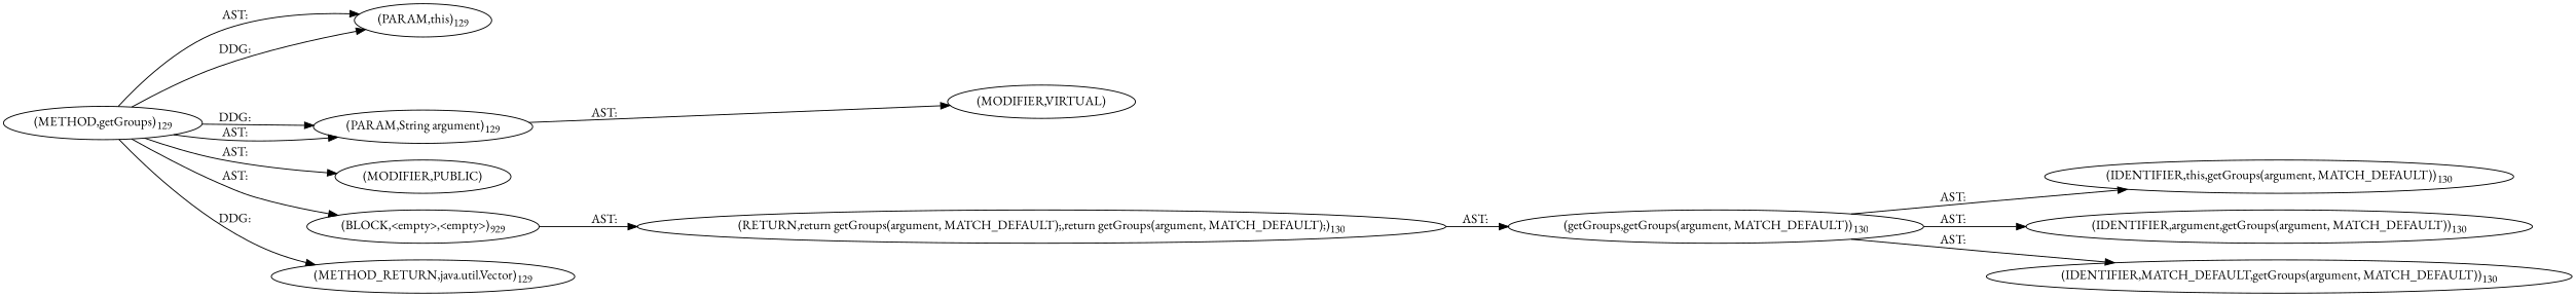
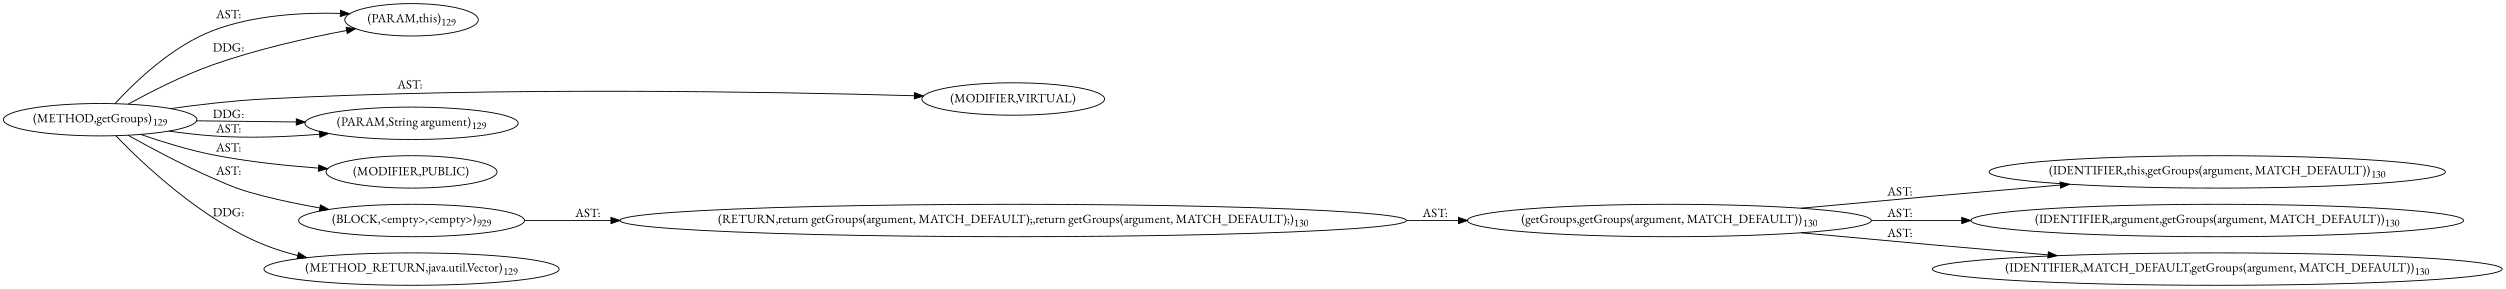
  digraph {
    fontname="EB Garamond"
    rankdir=LR
    node [fontname="EB Garamond"]
    edge [fontname="EB Garamond"]
    n1 [label=<(METHOD,getGroups)<SUB>129</SUB>>]
    n2 [label=<(PARAM,this)<SUB>129</SUB>>]
    n3 [label=<(PARAM,String argument)<SUB>129</SUB>>]
    n4 [label=<(BLOCK,&lt;empty&gt;,&lt;empty&gt;)<SUB>929</SUB>>]
    n5 [label=<(MODIFIER,PUBLIC)>]
    n6 [label=<(MODIFIER,VIRTUAL)>]
    n7 [label=<(METHOD_RETURN,java.util.Vector)<SUB>129</SUB>>]
    n8 [label=<(RETURN,return getGroups(argument, MATCH_DEFAULT);,return getGroups(argument, MATCH_DEFAULT);)<SUB>130</SUB>>]
    n9 [label=<(getGroups,getGroups(argument, MATCH_DEFAULT))<SUB>130</SUB>>]
    n10 [label=<(IDENTIFIER,this,getGroups(argument, MATCH_DEFAULT))<SUB>130</SUB>>]
    n11 [label=<(IDENTIFIER,argument,getGroups(argument, MATCH_DEFAULT))<SUB>130</SUB>>]
    n12 [label=<(IDENTIFIER,MATCH_DEFAULT,getGroups(argument, MATCH_DEFAULT))<SUB>130</SUB>>]
    n1 -> n2 [label="AST: "]
    n1 -> n2 [label="DDG: "]
    n1 -> n3 [label="AST: "]
    n1 -> n3 [label="DDG: "]
    n1 -> n4 [label="AST: "]
    n1 -> n5 [label="AST: "]
-   n3 -> n6 [label="AST: "]
+   n1 -> n6 [label="AST: "]
    n1 -> n7 [label="DDG: "]
    n4 -> n8 [label="AST: "]
    n8 -> n9 [label="AST: "]
    n9 -> n10 [label="AST: "]
    n9 -> n11 [label="AST: "]
    n9 -> n12 [label="AST: "]
  }
